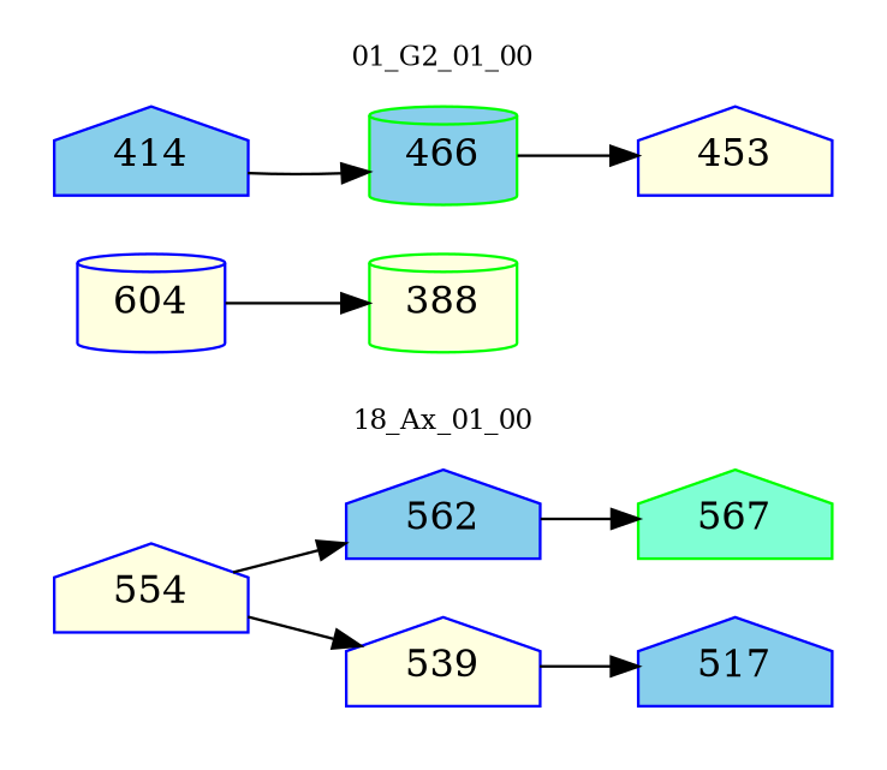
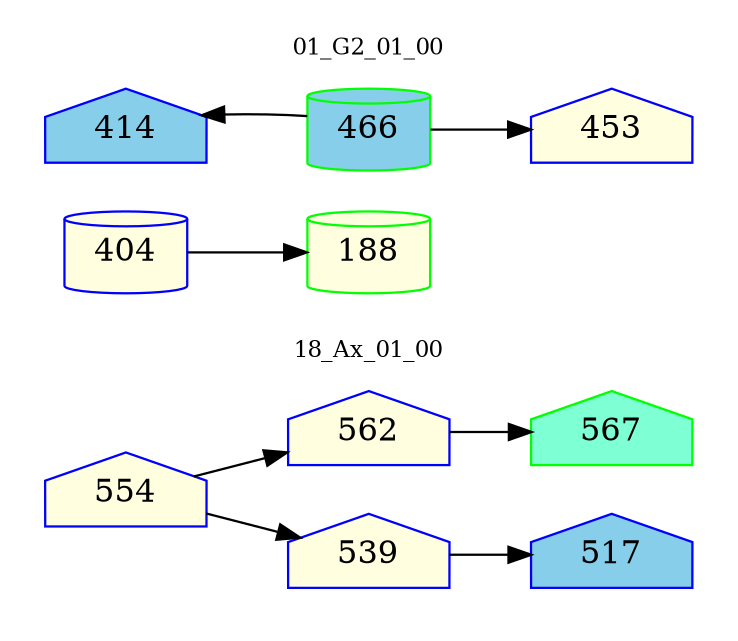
  digraph {
    rankdir=LR
    node [color=blue fillcolor=lightyellow shape=house style=filled]
    edge [color=black]
    n1 [label=554]
    n2 [label=539]
-   n3 [fillcolor=skyblue label=562]
+   n3 [label=562]
    n4 [fillcolor=skyblue label=517]
    n5 [color=green fillcolor=aquamarine label=567]
    n6 [fillcolor=skyblue label=414]
-   n7 [label=604 shape=cylinder]
+   n7 [label=404 shape=cylinder]
    n8 [color=green fillcolor=skyblue label=466 shape=cylinder]
-   n9 [color=green label=388 shape=cylinder]
+   n9 [color=green label=188 shape=cylinder]
    n10 [label=453]
    subgraph cluster_1 {
      color=white
      fontsize=10
      label="18_Ax_01_00"
      n1
      n2
      n3
      n4
      n5
    }
    subgraph cluster_2 {
      color=white
      fontsize=10
      label="01_G2_01_00"
      n6
      n7
      n8
      n9
      n10
    }
    n1 -> n2
    n1 -> n3
    n2 -> n4
    n3 -> n5
-   n6 -> n8
+   n8 -> n6
    n7 -> n9
    n8 -> n10
  }
